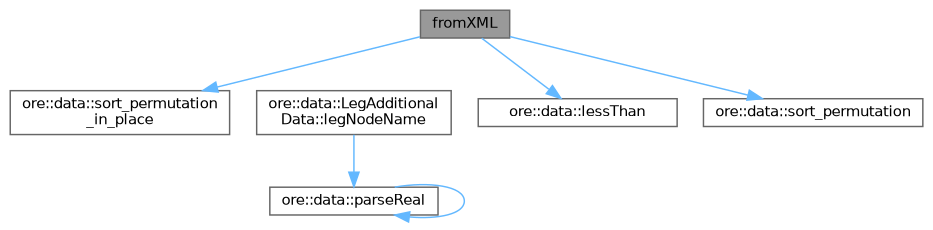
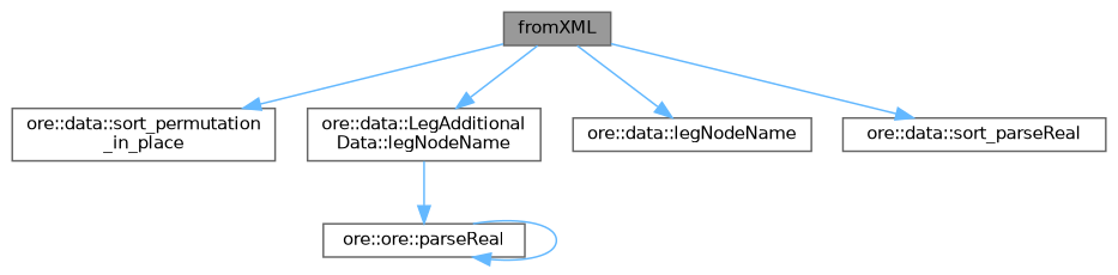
  digraph {
    rankdir=TB
    node [color=grey40 fillcolor=white fontname=Helvetica fontsize=10 shape=box style=filled]
    edge [color=steelblue1 fontname=Helvetica fontsize=10 labelfontname=Helvetica labelfontsize=10 style=solid]
    n1 [color=gray40 fillcolor=grey60 fontcolor=black height=0.2 label=fromXML width=0.4]
    n2 [height=0.2 label="ore::data::sort_permutation\l_in_place" width=0.4]
    n3 [height=0.2 label="ore::data::LegAdditional\lData::legNodeName" width=0.4]
-   n4 [height=0.2 label="ore::data::lessThan" width=0.4]
-   n5 [height=0.2 label="ore::data::sort_permutation" width=0.4]
-   n6 [height=0.2 label="ore::data::parseReal" width=0.4]
+   n4 [height=0.2 label="ore::data::legNodeName" width=0.4]
+   n5 [height=0.2 label="ore::data::sort_parseReal" width=0.4]
+   n6 [height=0.2 label="ore::ore::parseReal" width=0.4]
    n1 -> n2
+   n1 -> n3
    n1 -> n4
    n1 -> n5
    n3 -> n6
    n6 -> n6
  }
